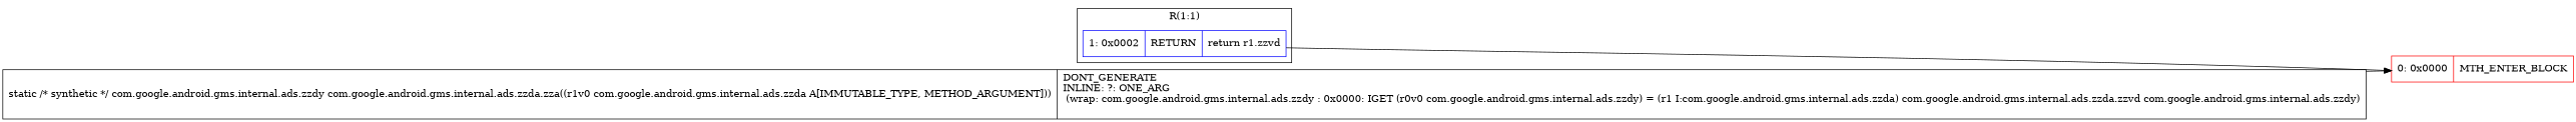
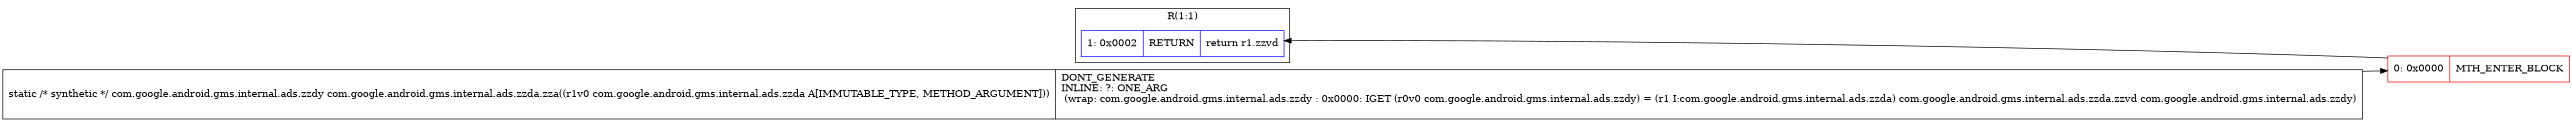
  digraph {
    rankdir=LR
    node [shape=record]
    n1 [color=blue label="{1\:\ 0x0002|RETURN\l|return r1.zzvd\l}"]
    n2 [color=red label="{0\:\ 0x0000|MTH_ENTER_BLOCK\l}"]
    n3 [label="{static \/* synthetic *\/ com.google.android.gms.internal.ads.zzdy com.google.android.gms.internal.ads.zzda.zza((r1v0 com.google.android.gms.internal.ads.zzda A[IMMUTABLE_TYPE, METHOD_ARGUMENT]))  | DONT_GENERATE\lINLINE: ?: ONE_ARG  \l  (wrap: com.google.android.gms.internal.ads.zzdy : 0x0000: IGET  (r0v0 com.google.android.gms.internal.ads.zzdy) = (r1 I:com.google.android.gms.internal.ads.zzda) com.google.android.gms.internal.ads.zzda.zzvd com.google.android.gms.internal.ads.zzdy)\l\l}"]
    subgraph cluster_1 {
      label="R(1:1)"
      n1
    }
-   n1 -> n2
+   n2 -> n1
    n3 -> n2
  }
